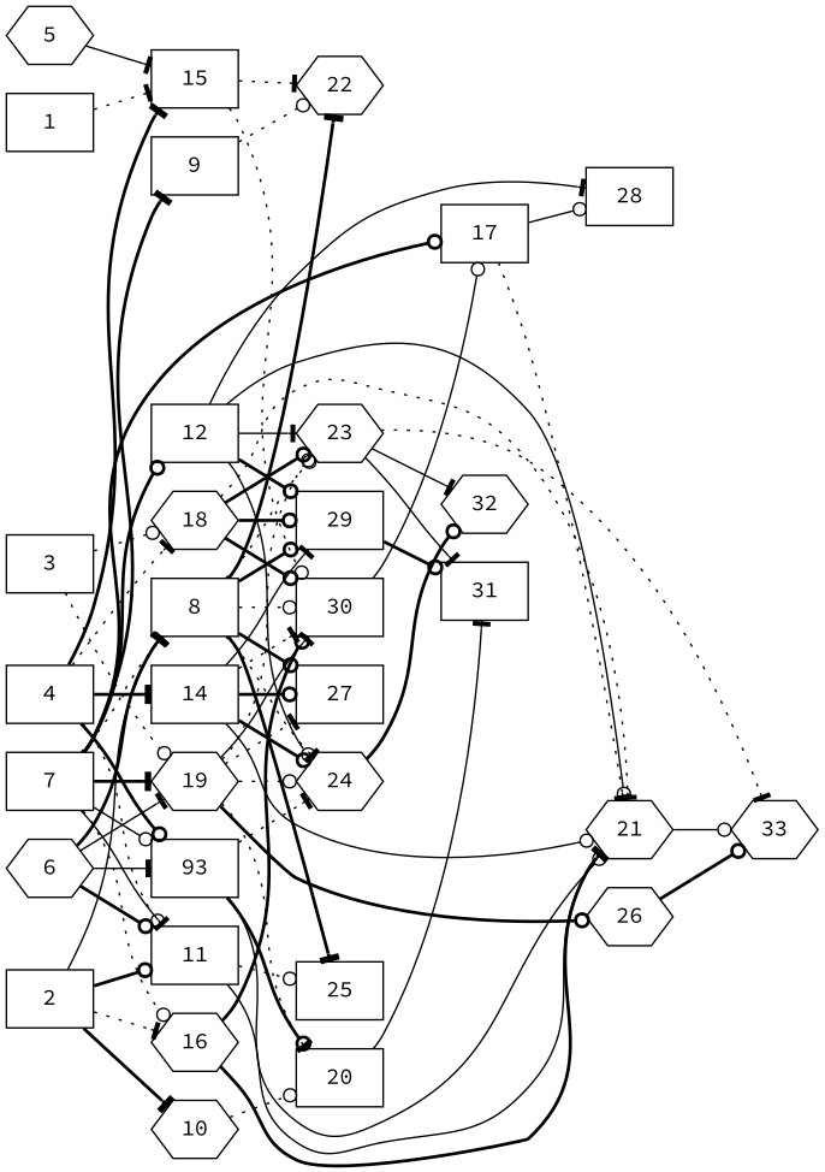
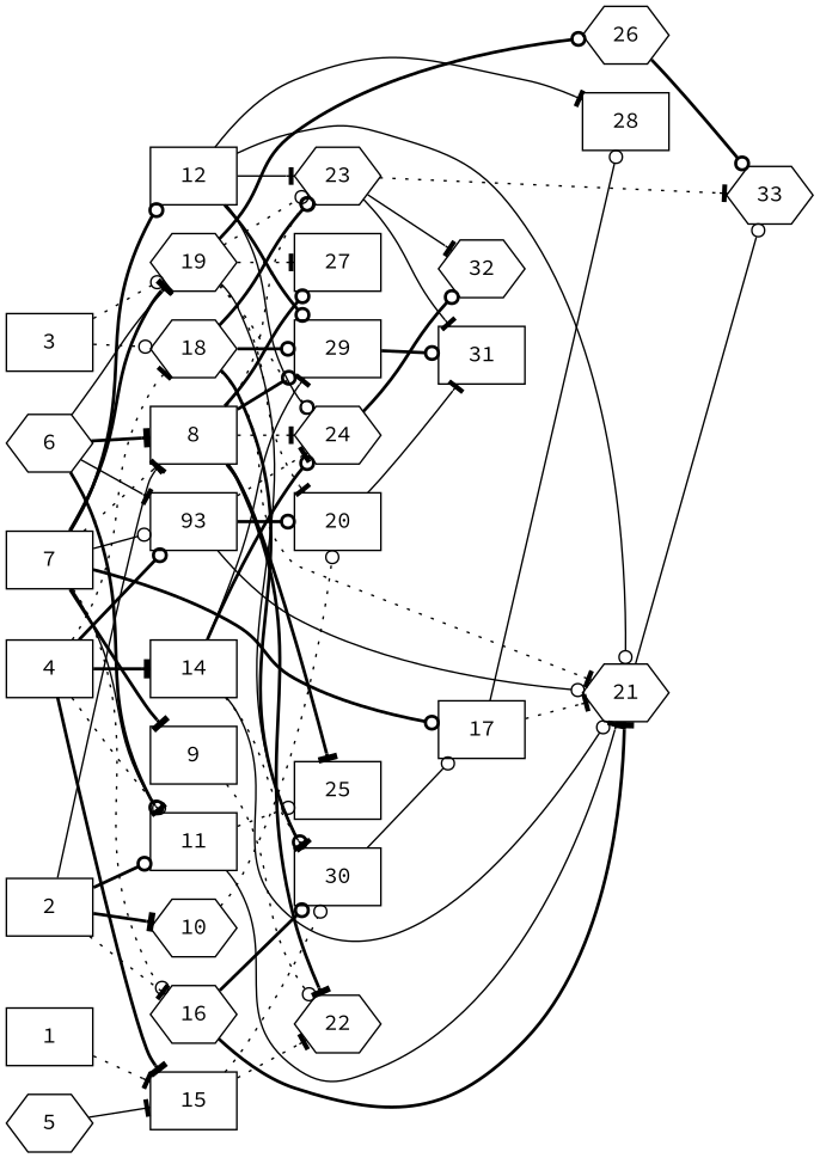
  digraph {
    fontname="Source Code Pro"
    rankdir=LR
    node [alpha=0.15 fontname="Source Code Pro" shape=box]
    edge [arrowhead=odot fontname="Source Code Pro" style=bold]
    1 [alpha=0.01 expect_size=2396290871480662]
    15 [alpha=0.10 expect_size=270775319823122432000]
    22 [alpha=0.20 expect_size=123666280233304064 shape=hexagon]
    30 [alpha=0.02 expect_size=26668364501155315712]
    17 [alpha=0.19 expect_size=3143093774854559]
    2 [alpha=0.14 expect_size=1735024382540430]
    8 [alpha=0.17 expect_size=4034210206330731]
    10 [alpha=0.19 expect_size=216584251184699670528 shape=hexagon]
    11 [alpha=0.06 expect_size=299733117934722]
    16 [alpha=0.05 expect_size=146903994959442720 shape=hexagon]
    23 [alpha=0.07 expect_size=136909642414977584 shape=hexagon]
    24 [alpha=0.12 expect_size=54678994032787456000 shape=hexagon]
    25 [alpha=0.18 expect_size=962938848411648000]
    27 [alpha=0.05 expect_size=1355866514016693]
    29 [alpha=0.09 expect_size=116802576689668096]
    20 [expect_size=602049702757078016]
    21 [alpha=0.17 expect_size=59030938490833144 shape=hexagon]
    31 [alpha=0.19 expect_size=24715754755009282048]
    33 [alpha=0.10 expect_size=5138996617994940 shape=hexagon]
    32 [alpha=0.16 expect_size=115732343342478917632 shape=hexagon]
    3 [alpha=0.04 expect_size=224685304215240704]
    18 [alpha=0.01 expect_size=151281808954508705792 shape=hexagon]
    19 [expect_size=136592501076099840 shape=hexagon]
    26 [expect_size=68675435549758896 shape=hexagon]
    4 [alpha=0.07 expect_size=2216654464834404]
    n26 [alpha=0.17 expect_size=272623900087474208 label=93]
    14 [alpha=0.18 expect_size=125757722769763776]
    5 [expect_size=247146652420461 shape=hexagon]
    6 [alpha=0.05 expect_size=251942016548215980032 shape=hexagon]
    7 [alpha=0.12 expect_size=72743047603097328]
    9 [alpha=0.04 expect_size=5493219458390820]
    12 [alpha=0.11 expect_size=17215574445964394496]
    28 [alpha=0.12 expect_size=10426959037269540864]
    1 -> 15 [arrowhead=tee style=dotted]
    15 -> 22 [arrowhead=tee style=dotted]
    15 -> 30 [style=dotted]
    30 -> 17 [style=solid]
    17 -> 21 [arrowhead=tee style=dotted]
    17 -> 28 [style=solid]
    2 -> 8 [arrowhead=tee style=solid]
    2 -> 10 [arrowhead=tee]
    2 -> 11
    2 -> 16 [arrowhead=tee style=dotted]
    8 -> 22 [arrowhead=tee]
-   8 -> 30 [style=dotted]
    8 -> 23 [style=dotted]
    8 -> 24 [arrowhead=tee style=dotted]
    8 -> 25 [arrowhead=tee]
    8 -> 27
    8 -> 29
    10 -> 20 [style=dotted]
    11 -> 25 [style=dotted]
    11 -> 21 [arrowhead=tee style=solid]
    16 -> 30
    16 -> 21 [arrowhead=tee]
    23 -> 31 [arrowhead=tee style=solid]
    23 -> 33 [arrowhead=tee style=dotted]
    23 -> 32 [arrowhead=tee style=solid]
    24 -> 32
    29 -> 31
    20 -> 31 [arrowhead=tee style=solid]
    21 -> 33 [style=solid]
    3 -> 18 [style=dotted]
    3 -> 19 [style=dotted]
    18 -> 30
    18 -> 23
    18 -> 29
    18 -> 21 [arrowhead=tee style=dotted]
    19 -> 30 [arrowhead=tee style=solid]
    19 -> 23 [style=dotted]
    19 -> 24 [style=dotted]
    19 -> 27 [arrowhead=tee style=dotted]
    19 -> 20 [arrowhead=tee style=dotted]
    19 -> 26
    26 -> 33
    4 -> 15 [arrowhead=tee]
    4 -> 11 [style=dotted]
    4 -> 18 [arrowhead=tee style=dotted]
    4 -> n26
    4 -> 14 [arrowhead=tee]
    n26 -> 24 [arrowhead=tee style=dotted]
    n26 -> 20
    n26 -> 21 [style=solid]
    14 -> 30 [arrowhead=tee style=dotted]
    14 -> 24
-   14 -> 27
    14 -> 29 [arrowhead=tee style=solid]
    14 -> 21 [style=solid]
    5 -> 15 [arrowhead=tee style=solid]
    6 -> 8 [arrowhead=tee]
    6 -> 11
    6 -> 19 [arrowhead=tee style=solid]
    6 -> n26 [arrowhead=tee style=solid]
    7 -> 17
    7 -> 8 [arrowhead=tee style=dotted]
    7 -> 11 [arrowhead=tee style=solid]
    7 -> 16 [style=dotted]
    7 -> 19 [arrowhead=tee]
    7 -> n26 [style=solid]
    7 -> 9 [arrowhead=tee]
    7 -> 12
    9 -> 22 [style=dotted]
    12 -> 23 [arrowhead=tee style=solid]
    12 -> 24 [style=solid]
    12 -> 29
    12 -> 21 [style=solid]
    12 -> 28 [arrowhead=tee style=solid]
  }
